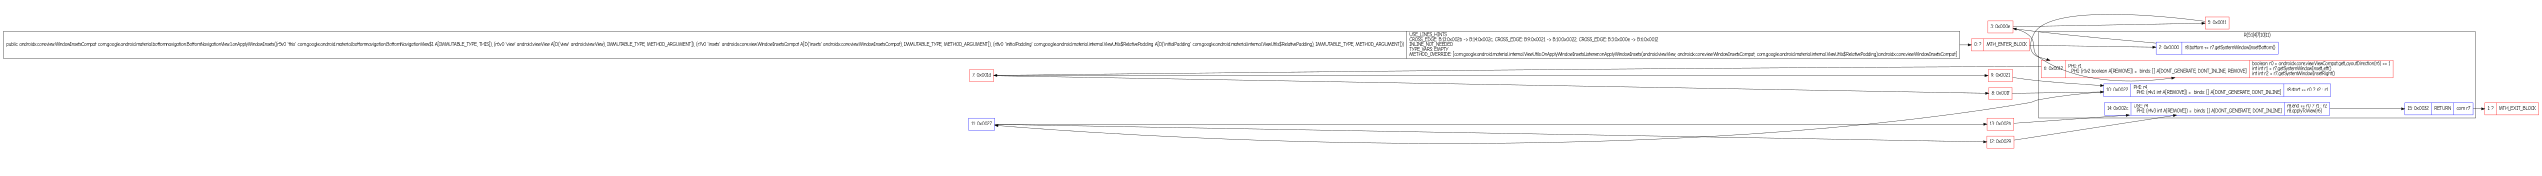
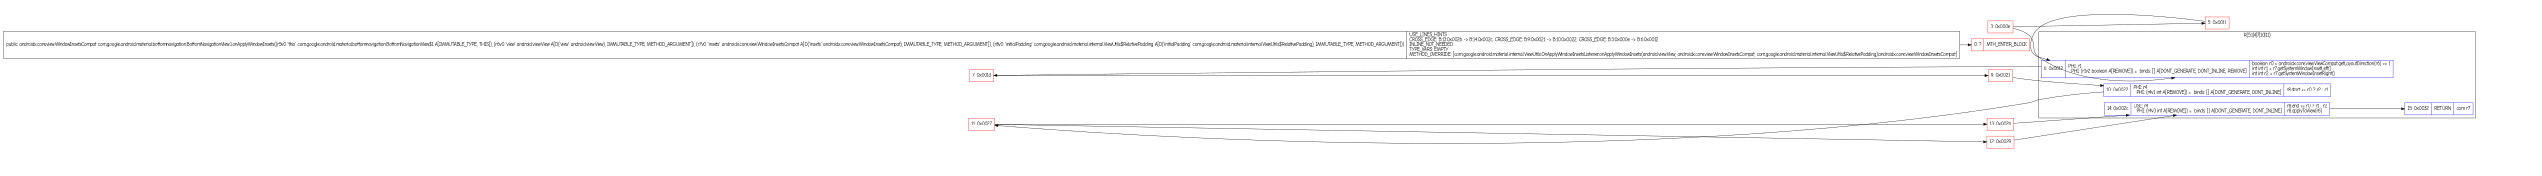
  digraph {
    fontname="Comic Neue"
    rankdir=LR
    node [color=red fontname="Comic Neue" shape=record]
    edge [fontname="Comic Neue"]
-   n1 [color=blue label="{2\:\ 0x0000|r8.bottom += r7.getSystemWindowInsetBottom()\l}"]
-   n2 [label="{6\:\ 0x0012|PHI: r1 \l  PHI: (r1v2 boolean A[REMOVE]) =  binds: [] A[DONT_GENERATE, DONT_INLINE, REMOVE]\l|boolean r0 = androidx.core.view.ViewCompat.getLayoutDirection(r6) == 1\lint int r1 = r7.getSystemWindowInsetLeft()\lint int r2 = r7.getSystemWindowInsetRight()\l}"]
+   n2 [color=blue label="{6\:\ 0x0012|PHI: r1 \l  PHI: (r1v2 boolean A[REMOVE]) =  binds: [] A[DONT_GENERATE, DONT_INLINE, REMOVE]\l|boolean r0 = androidx.core.view.ViewCompat.getLayoutDirection(r6) == 1\lint int r1 = r7.getSystemWindowInsetLeft()\lint int r2 = r7.getSystemWindowInsetRight()\l}"]
    n3 [color=blue label="{10\:\ 0x0022|PHI: r4 \l  PHI: (r4v1 int A[REMOVE]) =  binds: [] A[DONT_GENERATE, DONT_INLINE]\l|r8.start += r0 ? r2 : r1\l}"]
    n4 [color=blue label="{14\:\ 0x002c|USE: r4 \l  PHI: (r4v3 int A[REMOVE]) =  binds: [] A[DONT_GENERATE, DONT_INLINE]\l|r8.end += r0 ? r1 : r2\lr8.applyToView(r6)\l}"]
    n5 [color=blue label="{15\:\ 0x0032|RETURN\l|com r7\l}"]
    n6 [label="{3\:\ 0x000e}"]
    n7 [label="{7\:\ 0x001d}"]
-   n8 [color=blue label="{11\:\ 0x0027}"]
-   n9 [label="{1\:\ ?|MTH_EXIT_BLOCK\l}"]
+   n8 [label="{11\:\ 0x0027}"]
    n10 [label="{5\:\ 0x0011}"]
-   n11 [label="{8\:\ 0x001f}"]
    n12 [label="{9\:\ 0x0021}"]
    n13 [label="{12\:\ 0x0029}"]
    n14 [label="{13\:\ 0x002b}"]
    n15 [label="{0\:\ ?|MTH_ENTER_BLOCK\l}"]
    n16 [label="{public androidx.core.view.WindowInsetsCompat com.google.android.material.bottomnavigation.BottomNavigationView.1.onApplyWindowInsets((r5v0 'this' com.google.android.material.bottomnavigation.BottomNavigationView$1 A[IMMUTABLE_TYPE, THIS]), (r6v0 'view' android.view.View A[D('view' android.view.View), IMMUTABLE_TYPE, METHOD_ARGUMENT]), (r7v0 'insets' androidx.core.view.WindowInsetsCompat A[D('insets' androidx.core.view.WindowInsetsCompat), IMMUTABLE_TYPE, METHOD_ARGUMENT]), (r8v0 'initialPadding' com.google.android.material.internal.ViewUtils$RelativePadding A[D('initialPadding' com.google.android.material.internal.ViewUtils$RelativePadding), IMMUTABLE_TYPE, METHOD_ARGUMENT]))  | USE_LINES_HINTS\lCROSS_EDGE: B:13:0x002b \-\> B:14:0x002c, CROSS_EDGE: B:9:0x0021 \-\> B:10:0x0022, CROSS_EDGE: B:3:0x000e \-\> B:6:0x0012\lINLINE_NOT_NEEDED\lTYPE_VARS: EMPTY\lMETHOD_OVERRIDE: [com.google.android.material.internal.ViewUtils.OnApplyWindowInsetsListener.onApplyWindowInsets(android.view.View, androidx.core.view.WindowInsetsCompat, com.google.android.material.internal.ViewUtils$RelativePadding):androidx.core.view.WindowInsetsCompat]\l}" color=""]
    subgraph cluster_1 {
      label="R(5:1|4|7|10|11)"
-     n1
      n2
      n3
      n4
      n5
    }
-   n1 -> n6
    n2 -> n7
    n3 -> n8
    n4 -> n5
-   n5 -> n9
    n6 -> n2
    n6 -> n10
-   n7 -> n11
    n7 -> n12
    n8 -> n13
    n8 -> n14
    n10 -> n2
-   n11 -> n3
    n12 -> n3
    n13 -> n4
    n14 -> n4
-   n15 -> n1
    n16 -> n15
  }
